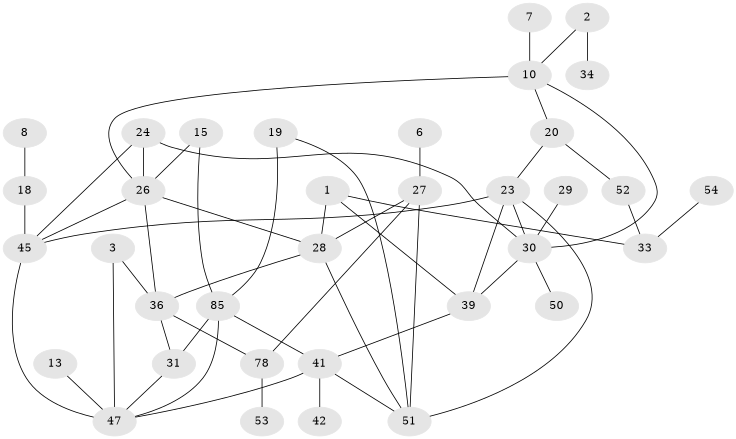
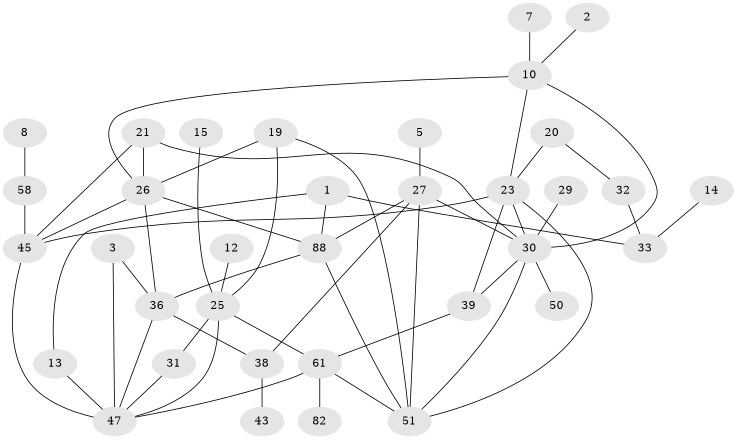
  graph {
    node [color=gray90 style=filled]
    edge [weight=1.0]
    1
    13
-   28
+   28 [label=88]
    33
    47
    36
    51
    2
    10
-   34
    23
    26
    30
    3
-   38 [label=78]
-   5 [label=6]
+   38
+   5
    27
    7
    8
-   18
+   18 [label=58]
    45
    39
    50
-   25 [label=85]
+   12
+   25
    31
-   41
-   14 [label=54]
+   41 [label=61]
+   14
    15
-   24
+   24 [label=21]
    19
    20
-   32 [label=52]
-   42
-   43 [label=53]
+   32
+   42 [label=82]
+   43
    29
-   1 -- 39
+   1 -- 13
    1 -- 28
    1 -- 33
    13 -- 47
    28 -- 36
    28 -- 51
-   36 -- 31
+   36 -- 47
    36 -- 38
    2 -- 10
-   2 -- 34
-   10 -- 20
+   10 -- 23
    10 -- 26
    10 -- 30
    23 -- 51
    23 -- 30
    23 -- 45
    23 -- 39
    26 -- 28
    26 -- 36 [weight=2.0]
    26 -- 45 [weight=2.0]
+   30 -- 51
    30 -- 39
    30 -- 50
    3 -- 47
    3 -- 36
    38 -- 43
    5 -- 27
    27 -- 28
    27 -- 51
+   27 -- 30
    27 -- 38
    7 -- 10
    8 -- 18
    18 -- 45
    45 -- 47 [weight=2.0]
    39 -- 41
+   12 -- 25
    25 -- 47
    25 -- 31 [weight=2.0]
    25 -- 41
    31 -- 47
    41 -- 47
    41 -- 51
    41 -- 42
    14 -- 33
    15 -- 25
    24 -- 26
    24 -- 30
    24 -- 45
    19 -- 51
-   15 -- 26
+   19 -- 26
    19 -- 25
    20 -- 23
    20 -- 32
    32 -- 33
    29 -- 30
  }
